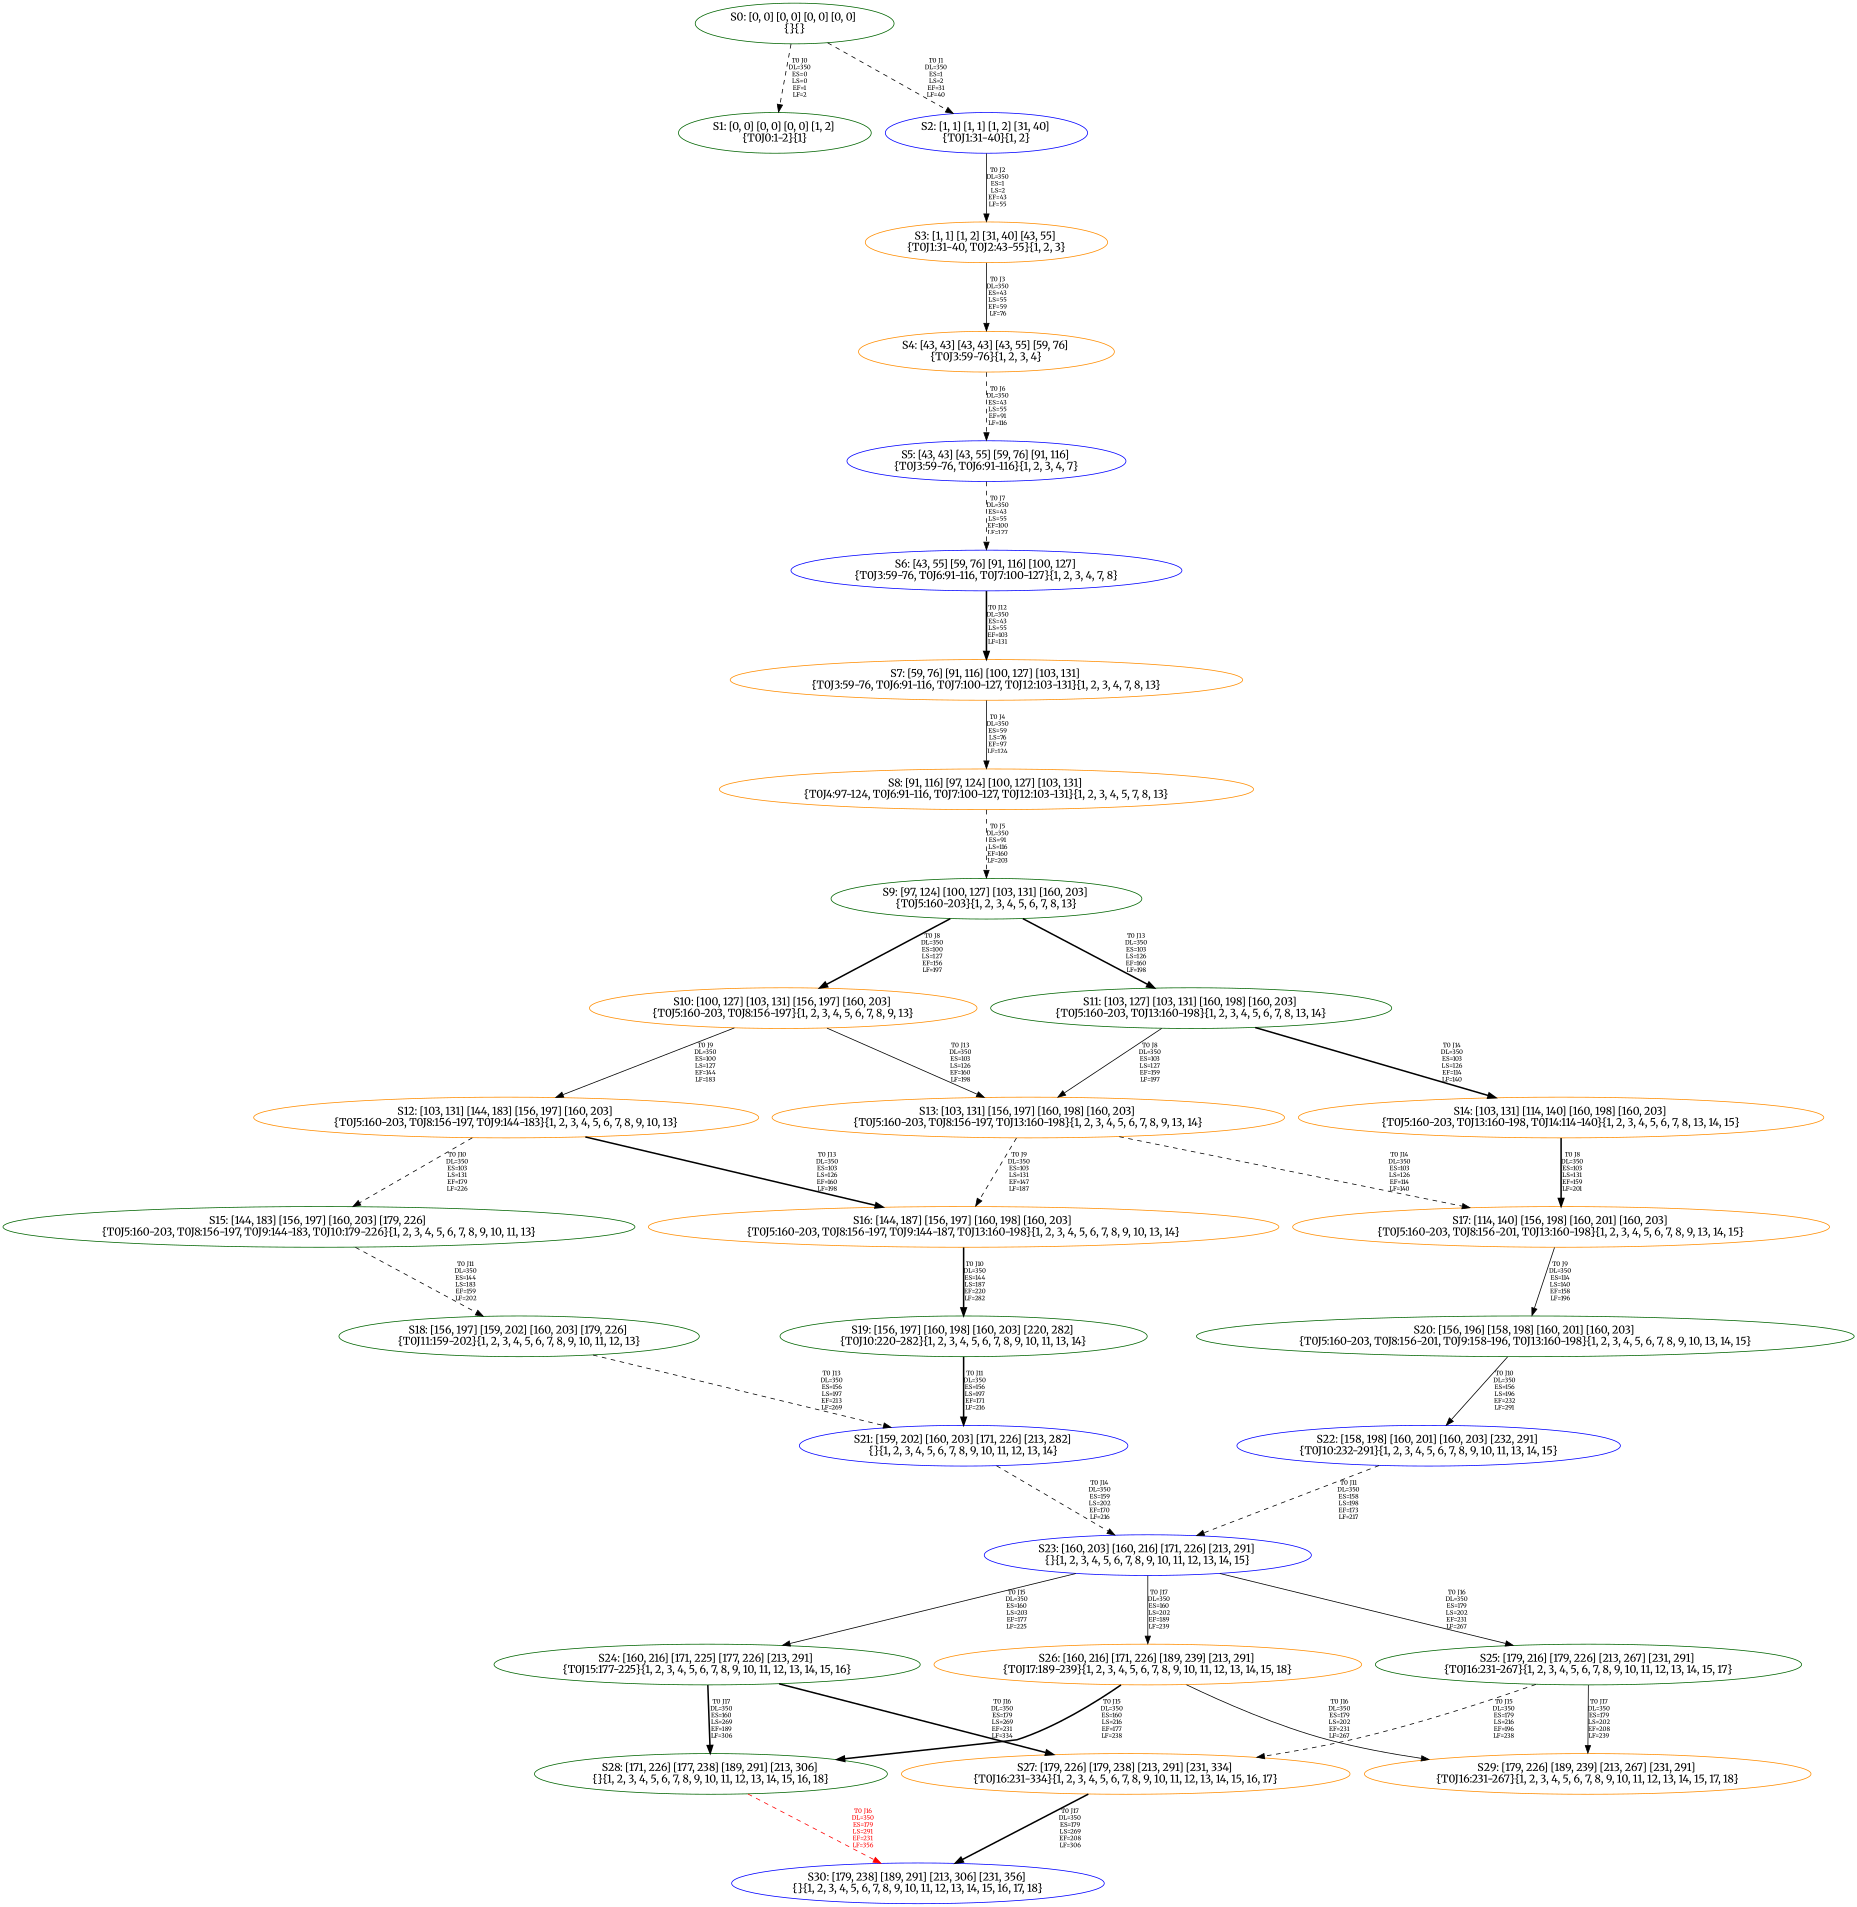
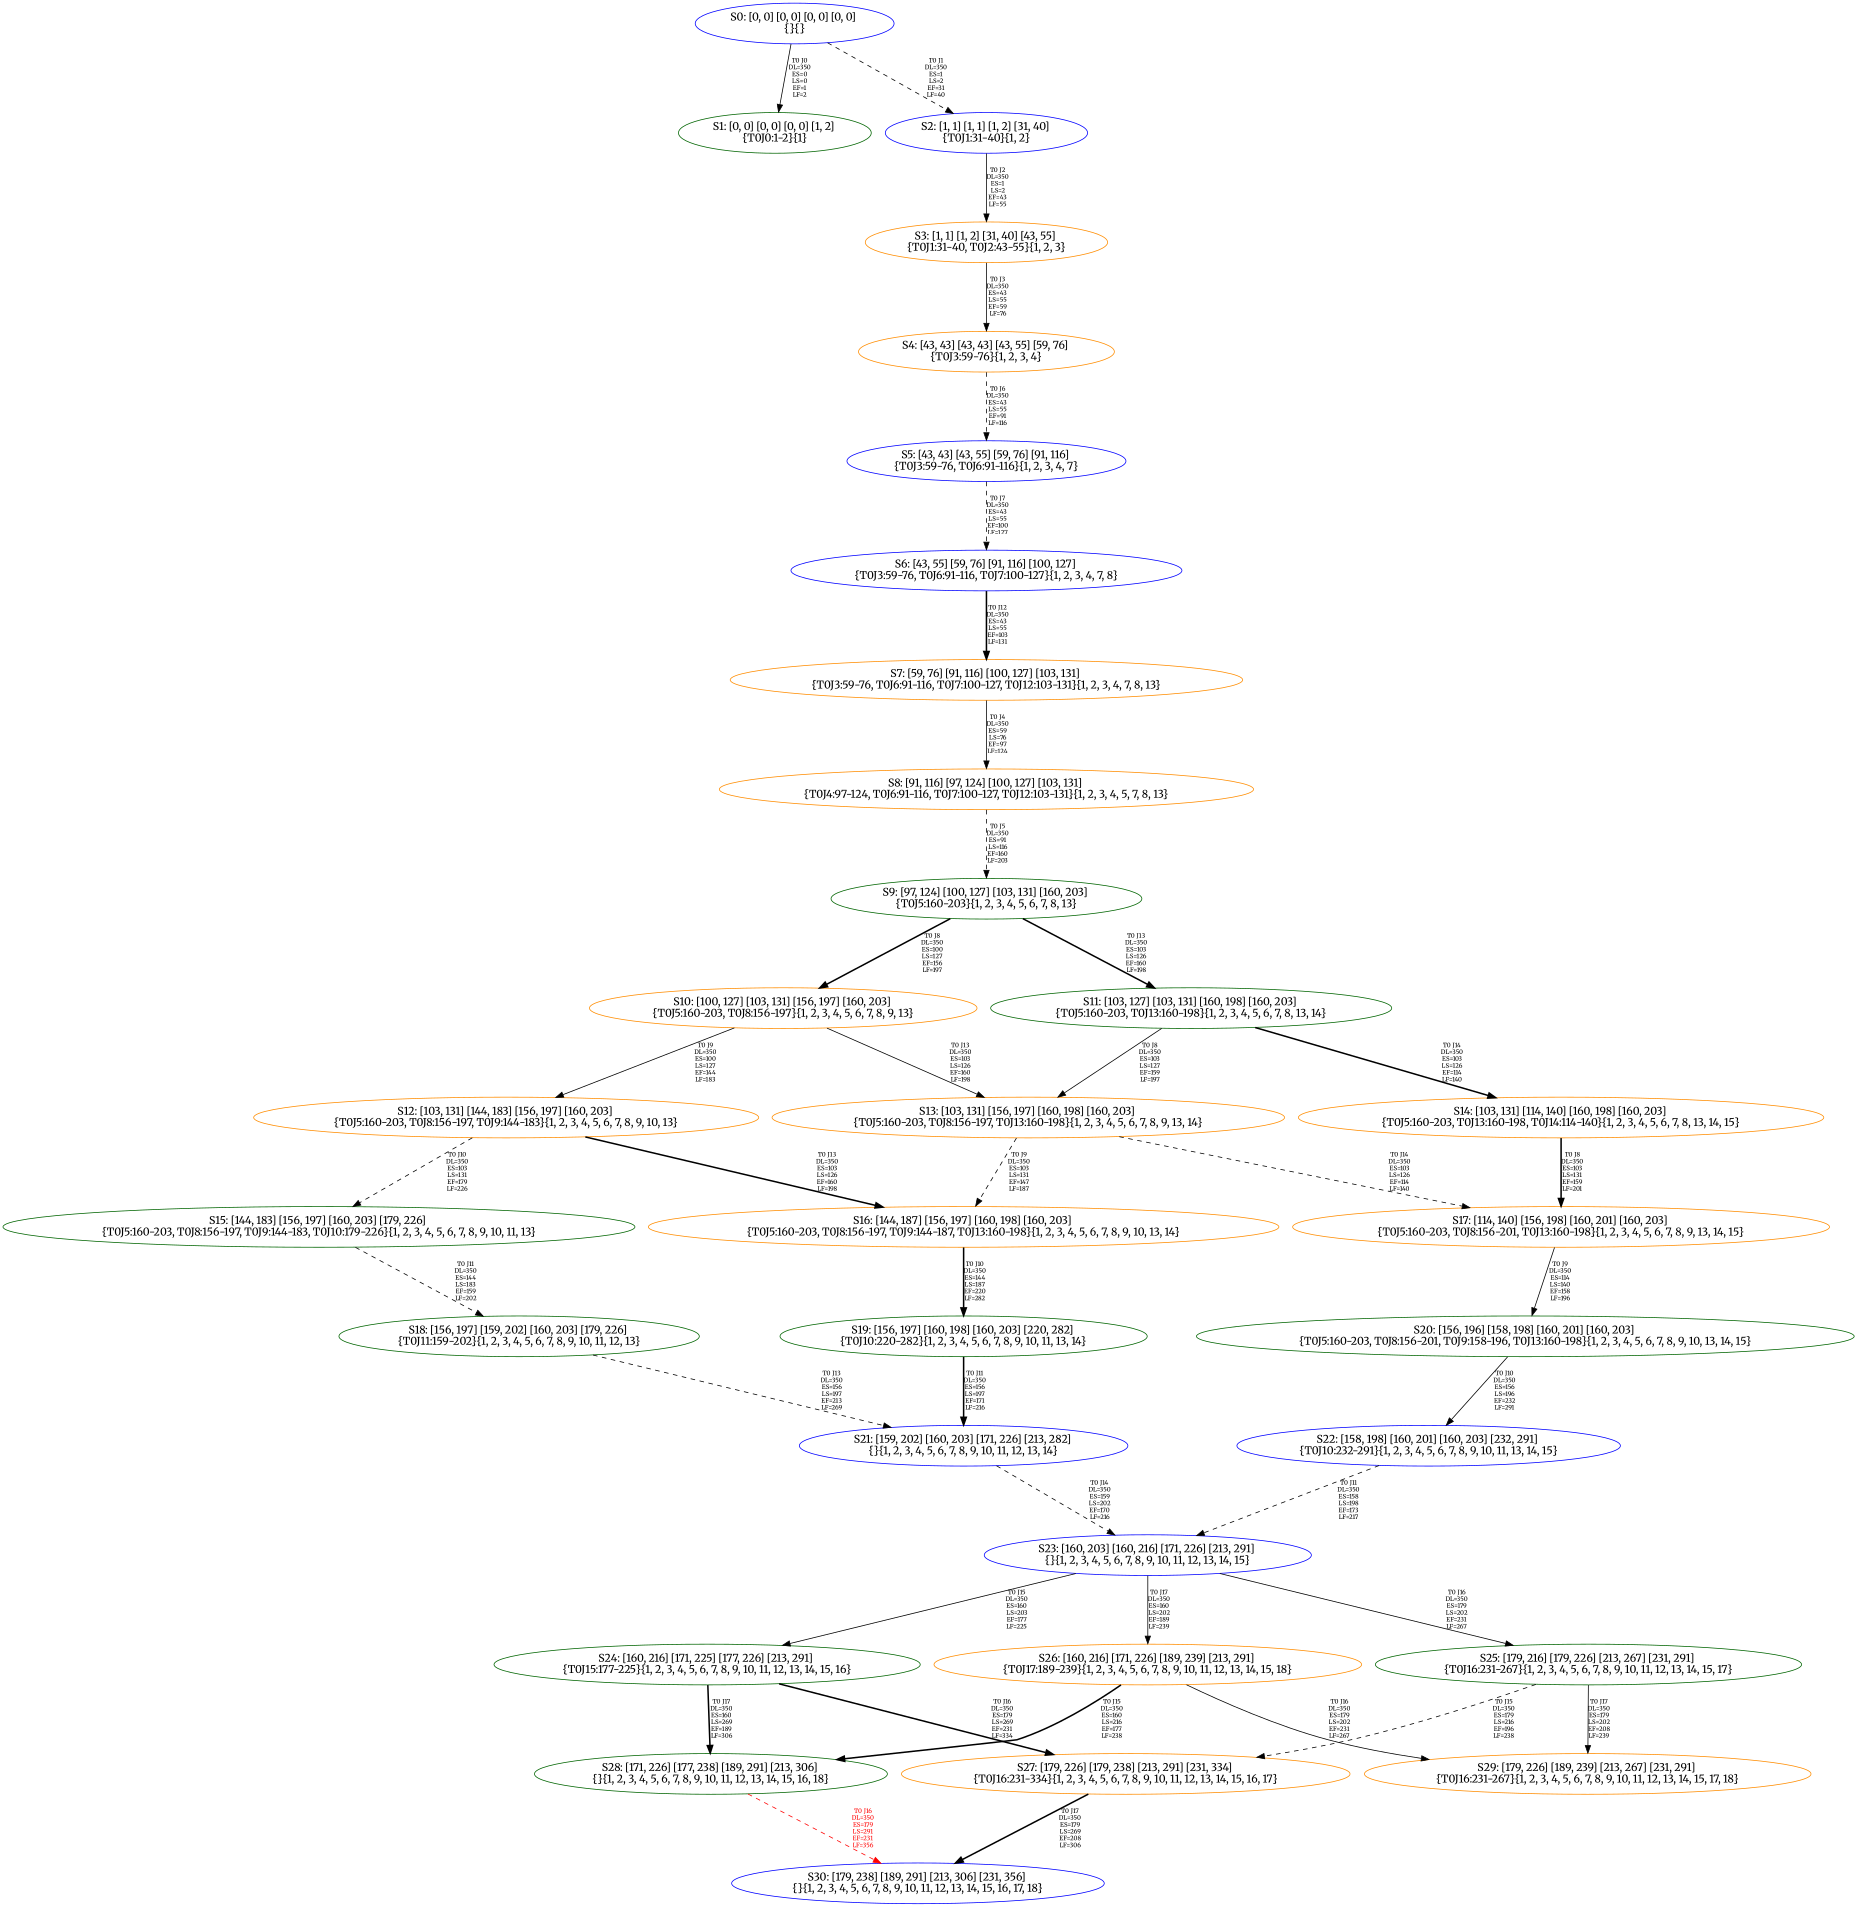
  digraph {
    fontname=Merriweather
    node [color=darkorange fontname=Merriweather]
    edge [fontname=Merriweather fontsize=8 style=solid]
-   n1 [color=darkgreen label="S0: [0, 0] [0, 0] [0, 0] [0, 0] \n{}{}"]
+   n1 [color=blue label="S0: [0, 0] [0, 0] [0, 0] [0, 0] \n{}{}"]
    n2 [color=darkgreen label="S1: [0, 0] [0, 0] [0, 0] [1, 2] \n{T0J0:1-2}{1}"]
    n3 [color=blue label="S2: [1, 1] [1, 1] [1, 2] [31, 40] \n{T0J1:31-40}{1, 2}"]
    n4 [label="S3: [1, 1] [1, 2] [31, 40] [43, 55] \n{T0J1:31-40, T0J2:43-55}{1, 2, 3}"]
    n5 [label="S4: [43, 43] [43, 43] [43, 55] [59, 76] \n{T0J3:59-76}{1, 2, 3, 4}"]
    n6 [color=blue label="S5: [43, 43] [43, 55] [59, 76] [91, 116] \n{T0J3:59-76, T0J6:91-116}{1, 2, 3, 4, 7}"]
    n7 [color=blue label="S6: [43, 55] [59, 76] [91, 116] [100, 127] \n{T0J3:59-76, T0J6:91-116, T0J7:100-127}{1, 2, 3, 4, 7, 8}"]
    n8 [label="S7: [59, 76] [91, 116] [100, 127] [103, 131] \n{T0J3:59-76, T0J6:91-116, T0J7:100-127, T0J12:103-131}{1, 2, 3, 4, 7, 8, 13}"]
    n9 [label="S8: [91, 116] [97, 124] [100, 127] [103, 131] \n{T0J4:97-124, T0J6:91-116, T0J7:100-127, T0J12:103-131}{1, 2, 3, 4, 5, 7, 8, 13}"]
    n10 [color=darkgreen label="S9: [97, 124] [100, 127] [103, 131] [160, 203] \n{T0J5:160-203}{1, 2, 3, 4, 5, 6, 7, 8, 13}"]
    n11 [label="S10: [100, 127] [103, 131] [156, 197] [160, 203] \n{T0J5:160-203, T0J8:156-197}{1, 2, 3, 4, 5, 6, 7, 8, 9, 13}"]
    n12 [color=darkgreen label="S11: [103, 127] [103, 131] [160, 198] [160, 203] \n{T0J5:160-203, T0J13:160-198}{1, 2, 3, 4, 5, 6, 7, 8, 13, 14}"]
    n13 [label="S12: [103, 131] [144, 183] [156, 197] [160, 203] \n{T0J5:160-203, T0J8:156-197, T0J9:144-183}{1, 2, 3, 4, 5, 6, 7, 8, 9, 10, 13}"]
    n14 [label="S13: [103, 131] [156, 197] [160, 198] [160, 203] \n{T0J5:160-203, T0J8:156-197, T0J13:160-198}{1, 2, 3, 4, 5, 6, 7, 8, 9, 13, 14}"]
    n15 [label="S14: [103, 131] [114, 140] [160, 198] [160, 203] \n{T0J5:160-203, T0J13:160-198, T0J14:114-140}{1, 2, 3, 4, 5, 6, 7, 8, 13, 14, 15}"]
    n16 [color=darkgreen label="S15: [144, 183] [156, 197] [160, 203] [179, 226] \n{T0J5:160-203, T0J8:156-197, T0J9:144-183, T0J10:179-226}{1, 2, 3, 4, 5, 6, 7, 8, 9, 10, 11, 13}"]
    n17 [label="S16: [144, 187] [156, 197] [160, 198] [160, 203] \n{T0J5:160-203, T0J8:156-197, T0J9:144-187, T0J13:160-198}{1, 2, 3, 4, 5, 6, 7, 8, 9, 10, 13, 14}"]
    n18 [label="S17: [114, 140] [156, 198] [160, 201] [160, 203] \n{T0J5:160-203, T0J8:156-201, T0J13:160-198}{1, 2, 3, 4, 5, 6, 7, 8, 9, 13, 14, 15}"]
    n19 [color=darkgreen label="S18: [156, 197] [159, 202] [160, 203] [179, 226] \n{T0J11:159-202}{1, 2, 3, 4, 5, 6, 7, 8, 9, 10, 11, 12, 13}"]
    n20 [color=darkgreen label="S19: [156, 197] [160, 198] [160, 203] [220, 282] \n{T0J10:220-282}{1, 2, 3, 4, 5, 6, 7, 8, 9, 10, 11, 13, 14}"]
    n21 [color=darkgreen label="S20: [156, 196] [158, 198] [160, 201] [160, 203] \n{T0J5:160-203, T0J8:156-201, T0J9:158-196, T0J13:160-198}{1, 2, 3, 4, 5, 6, 7, 8, 9, 10, 13, 14, 15}"]
    n22 [color=blue label="S21: [159, 202] [160, 203] [171, 226] [213, 282] \n{}{1, 2, 3, 4, 5, 6, 7, 8, 9, 10, 11, 12, 13, 14}"]
    n23 [color=blue label="S22: [158, 198] [160, 201] [160, 203] [232, 291] \n{T0J10:232-291}{1, 2, 3, 4, 5, 6, 7, 8, 9, 10, 11, 13, 14, 15}"]
    n24 [color=blue label="S23: [160, 203] [160, 216] [171, 226] [213, 291] \n{}{1, 2, 3, 4, 5, 6, 7, 8, 9, 10, 11, 12, 13, 14, 15}"]
    n25 [color=darkgreen label="S24: [160, 216] [171, 225] [177, 226] [213, 291] \n{T0J15:177-225}{1, 2, 3, 4, 5, 6, 7, 8, 9, 10, 11, 12, 13, 14, 15, 16}"]
    n26 [color=darkgreen label="S25: [179, 216] [179, 226] [213, 267] [231, 291] \n{T0J16:231-267}{1, 2, 3, 4, 5, 6, 7, 8, 9, 10, 11, 12, 13, 14, 15, 17}"]
    n27 [label="S26: [160, 216] [171, 226] [189, 239] [213, 291] \n{T0J17:189-239}{1, 2, 3, 4, 5, 6, 7, 8, 9, 10, 11, 12, 13, 14, 15, 18}"]
    n28 [label="S27: [179, 226] [179, 238] [213, 291] [231, 334] \n{T0J16:231-334}{1, 2, 3, 4, 5, 6, 7, 8, 9, 10, 11, 12, 13, 14, 15, 16, 17}"]
    n29 [color=darkgreen label="S28: [171, 226] [177, 238] [189, 291] [213, 306] \n{}{1, 2, 3, 4, 5, 6, 7, 8, 9, 10, 11, 12, 13, 14, 15, 16, 18}"]
    n30 [label="S29: [179, 226] [189, 239] [213, 267] [231, 291] \n{T0J16:231-267}{1, 2, 3, 4, 5, 6, 7, 8, 9, 10, 11, 12, 13, 14, 15, 17, 18}"]
    n31 [color=blue label="S30: [179, 238] [189, 291] [213, 306] [231, 356] \n{}{1, 2, 3, 4, 5, 6, 7, 8, 9, 10, 11, 12, 13, 14, 15, 16, 17, 18}"]
-   n1 -> n2 [label="T0 J0\nDL=350\nES=0\nLS=0\nEF=1\nLF=2" style=dashed]
+   n1 -> n2 [label="T0 J0\nDL=350\nES=0\nLS=0\nEF=1\nLF=2"]
    n1 -> n3 [label="T0 J1\nDL=350\nES=1\nLS=2\nEF=31\nLF=40" style=dashed]
    n3 -> n4 [label="T0 J2\nDL=350\nES=1\nLS=2\nEF=43\nLF=55"]
    n4 -> n5 [label="T0 J3\nDL=350\nES=43\nLS=55\nEF=59\nLF=76"]
    n5 -> n6 [label="T0 J6\nDL=350\nES=43\nLS=55\nEF=91\nLF=116" style=dashed]
    n6 -> n7 [label="T0 J7\nDL=350\nES=43\nLS=55\nEF=100\nLF=127" style=dashed]
    n7 -> n8 [label="T0 J12\nDL=350\nES=43\nLS=55\nEF=103\nLF=131" style=bold]
    n8 -> n9 [label="T0 J4\nDL=350\nES=59\nLS=76\nEF=97\nLF=124"]
    n9 -> n10 [label="T0 J5\nDL=350\nES=91\nLS=116\nEF=160\nLF=203" style=dashed]
    n10 -> n11 [label="T0 J8\nDL=350\nES=100\nLS=127\nEF=156\nLF=197" style=bold]
    n10 -> n12 [label="T0 J13\nDL=350\nES=103\nLS=126\nEF=160\nLF=198" style=bold]
    n11 -> n13 [label="T0 J9\nDL=350\nES=100\nLS=127\nEF=144\nLF=183"]
    n11 -> n14 [label="T0 J13\nDL=350\nES=103\nLS=126\nEF=160\nLF=198"]
    n12 -> n14 [label="T0 J8\nDL=350\nES=103\nLS=127\nEF=159\nLF=197"]
    n12 -> n15 [label="T0 J14\nDL=350\nES=103\nLS=126\nEF=114\nLF=140" style=bold]
    n13 -> n16 [label="T0 J10\nDL=350\nES=103\nLS=131\nEF=179\nLF=226" style=dashed]
    n13 -> n17 [label="T0 J13\nDL=350\nES=103\nLS=126\nEF=160\nLF=198" style=bold]
    n14 -> n17 [label="T0 J9\nDL=350\nES=103\nLS=131\nEF=147\nLF=187" style=dashed]
    n14 -> n18 [label="T0 J14\nDL=350\nES=103\nLS=126\nEF=114\nLF=140" style=dashed]
    n15 -> n18 [label="T0 J8\nDL=350\nES=103\nLS=131\nEF=159\nLF=201" style=bold]
    n16 -> n19 [label="T0 J11\nDL=350\nES=144\nLS=183\nEF=159\nLF=202" style=dashed]
    n17 -> n20 [label="T0 J10\nDL=350\nES=144\nLS=187\nEF=220\nLF=282" style=bold]
    n18 -> n21 [label="T0 J9\nDL=350\nES=114\nLS=140\nEF=158\nLF=196"]
    n19 -> n22 [label="T0 J13\nDL=350\nES=156\nLS=197\nEF=213\nLF=269" style=dashed]
    n20 -> n22 [label="T0 J11\nDL=350\nES=156\nLS=197\nEF=171\nLF=216" style=bold]
    n21 -> n23 [label="T0 J10\nDL=350\nES=156\nLS=196\nEF=232\nLF=291"]
    n22 -> n24 [label="T0 J14\nDL=350\nES=159\nLS=202\nEF=170\nLF=216" style=dashed]
    n23 -> n24 [label="T0 J11\nDL=350\nES=158\nLS=198\nEF=173\nLF=217" style=dashed]
    n24 -> n25 [label="T0 J15\nDL=350\nES=160\nLS=203\nEF=177\nLF=225"]
    n24 -> n26 [label="T0 J16\nDL=350\nES=179\nLS=202\nEF=231\nLF=267"]
    n24 -> n27 [label="T0 J17\nDL=350\nES=160\nLS=202\nEF=189\nLF=239"]
    n25 -> n28 [label="T0 J16\nDL=350\nES=179\nLS=269\nEF=231\nLF=334" style=bold]
    n25 -> n29 [label="T0 J17\nDL=350\nES=160\nLS=269\nEF=189\nLF=306" style=bold]
    n26 -> n28 [label="T0 J15\nDL=350\nES=179\nLS=216\nEF=196\nLF=238" style=dashed]
    n26 -> n30 [label="T0 J17\nDL=350\nES=179\nLS=202\nEF=208\nLF=239"]
    n27 -> n29 [label="T0 J15\nDL=350\nES=160\nLS=216\nEF=177\nLF=238" style=bold]
    n27 -> n30 [label="T0 J16\nDL=350\nES=179\nLS=202\nEF=231\nLF=267"]
    n28 -> n31 [label="T0 J17\nDL=350\nES=179\nLS=269\nEF=208\nLF=306" style=bold]
    n29 -> n31 [color=Red fontcolor=Red label="T0 J16\nDL=350\nES=179\nLS=291\nEF=231\nLF=356" style=dashed]
  }
